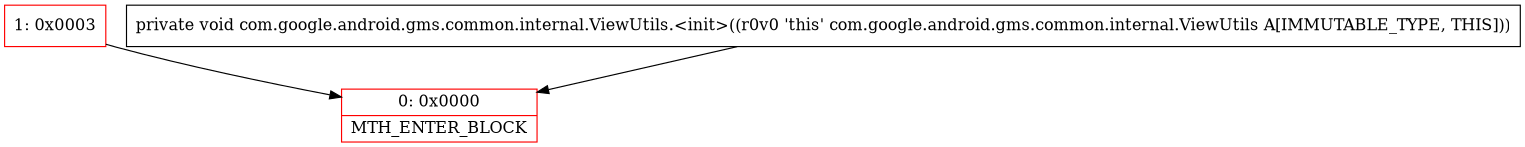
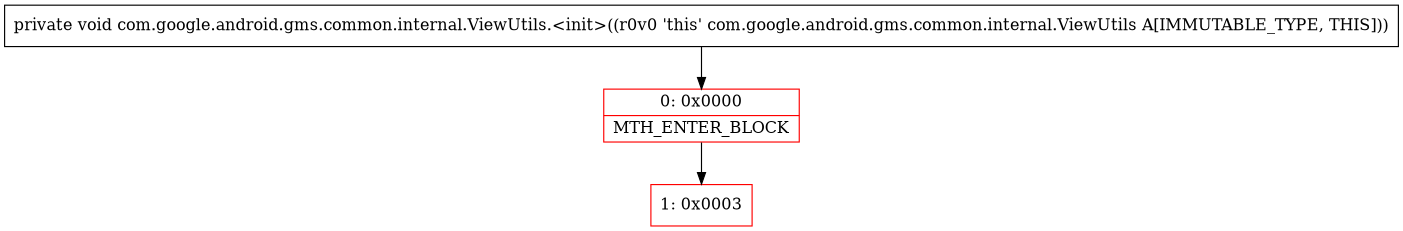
  digraph {
    node [color=red shape=record]
    n1 [label="{0\:\ 0x0000|MTH_ENTER_BLOCK\l}"]
    n2 [label="{1\:\ 0x0003}"]
    n3 [label="{private void com.google.android.gms.common.internal.ViewUtils.\<init\>((r0v0 'this' com.google.android.gms.common.internal.ViewUtils A[IMMUTABLE_TYPE, THIS])) }" color=""]
    subgraph cluster_1 {
      label="R(0)"
    }
-   n2 -> n1
+   n1 -> n2
    n3 -> n1
  }
